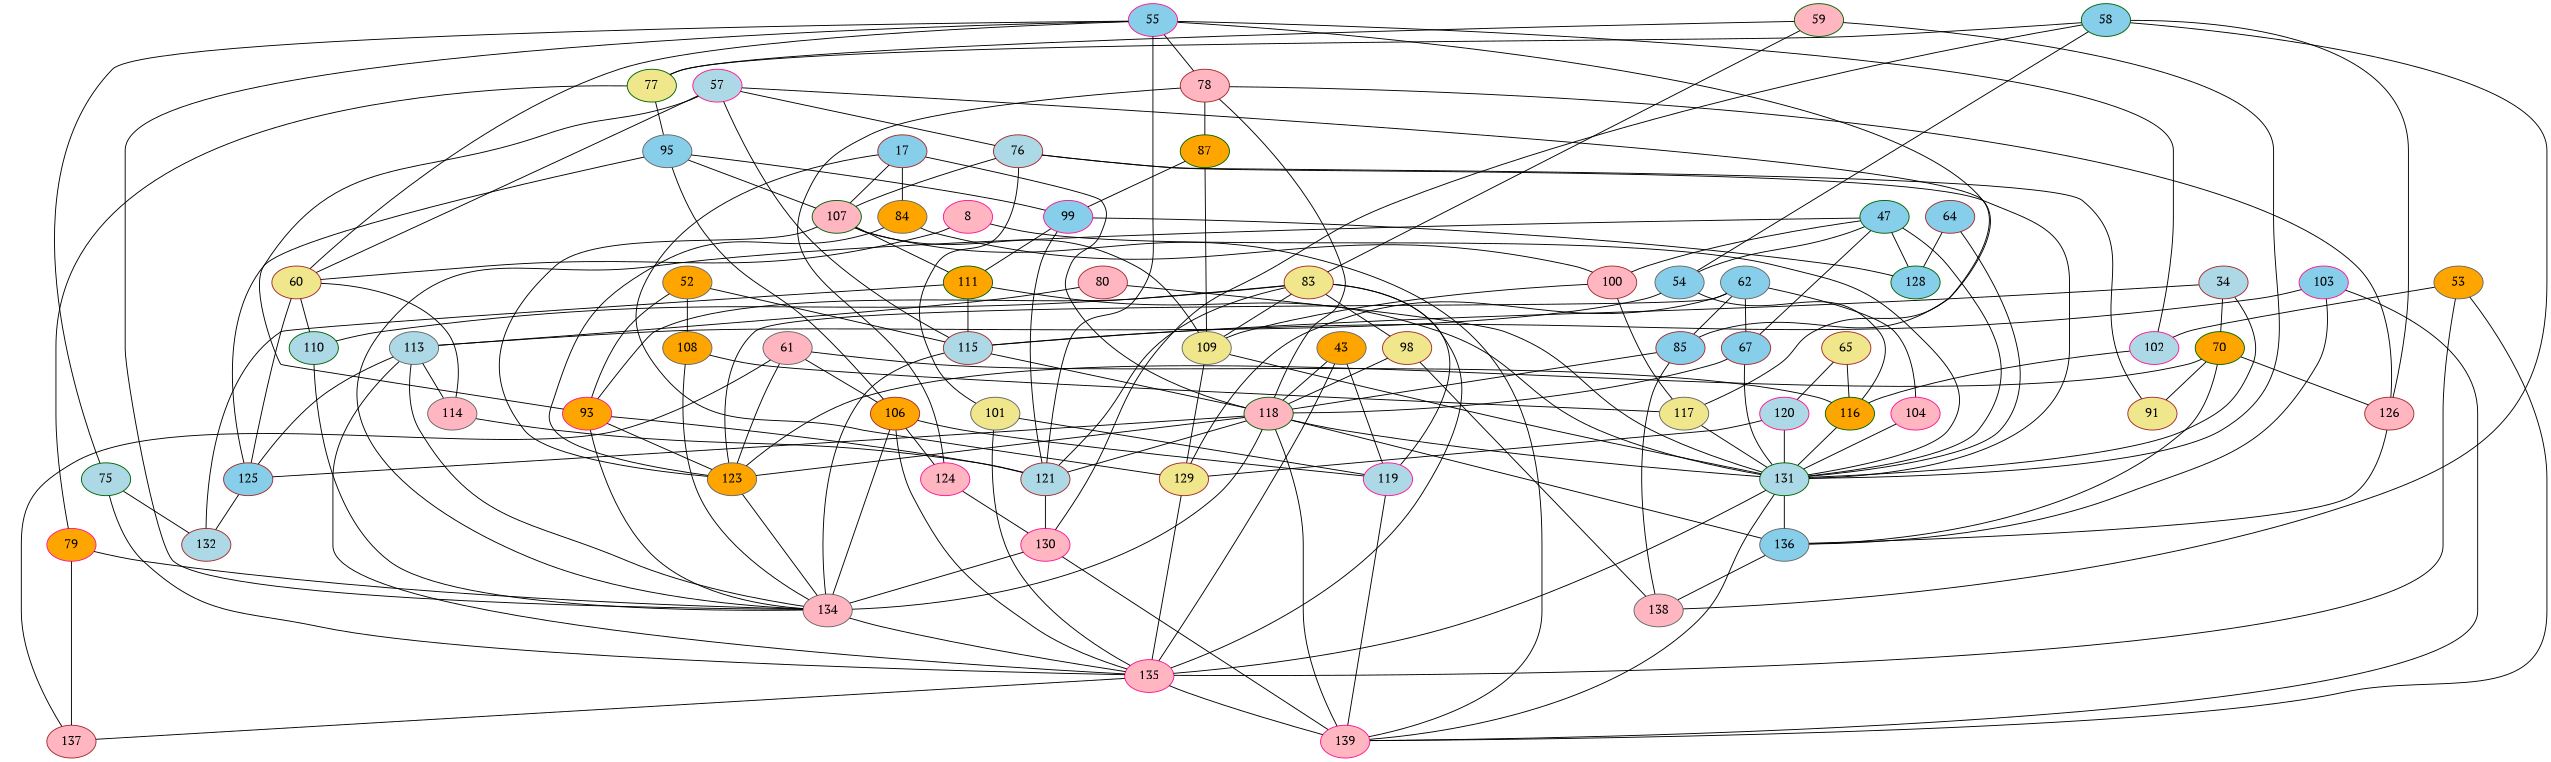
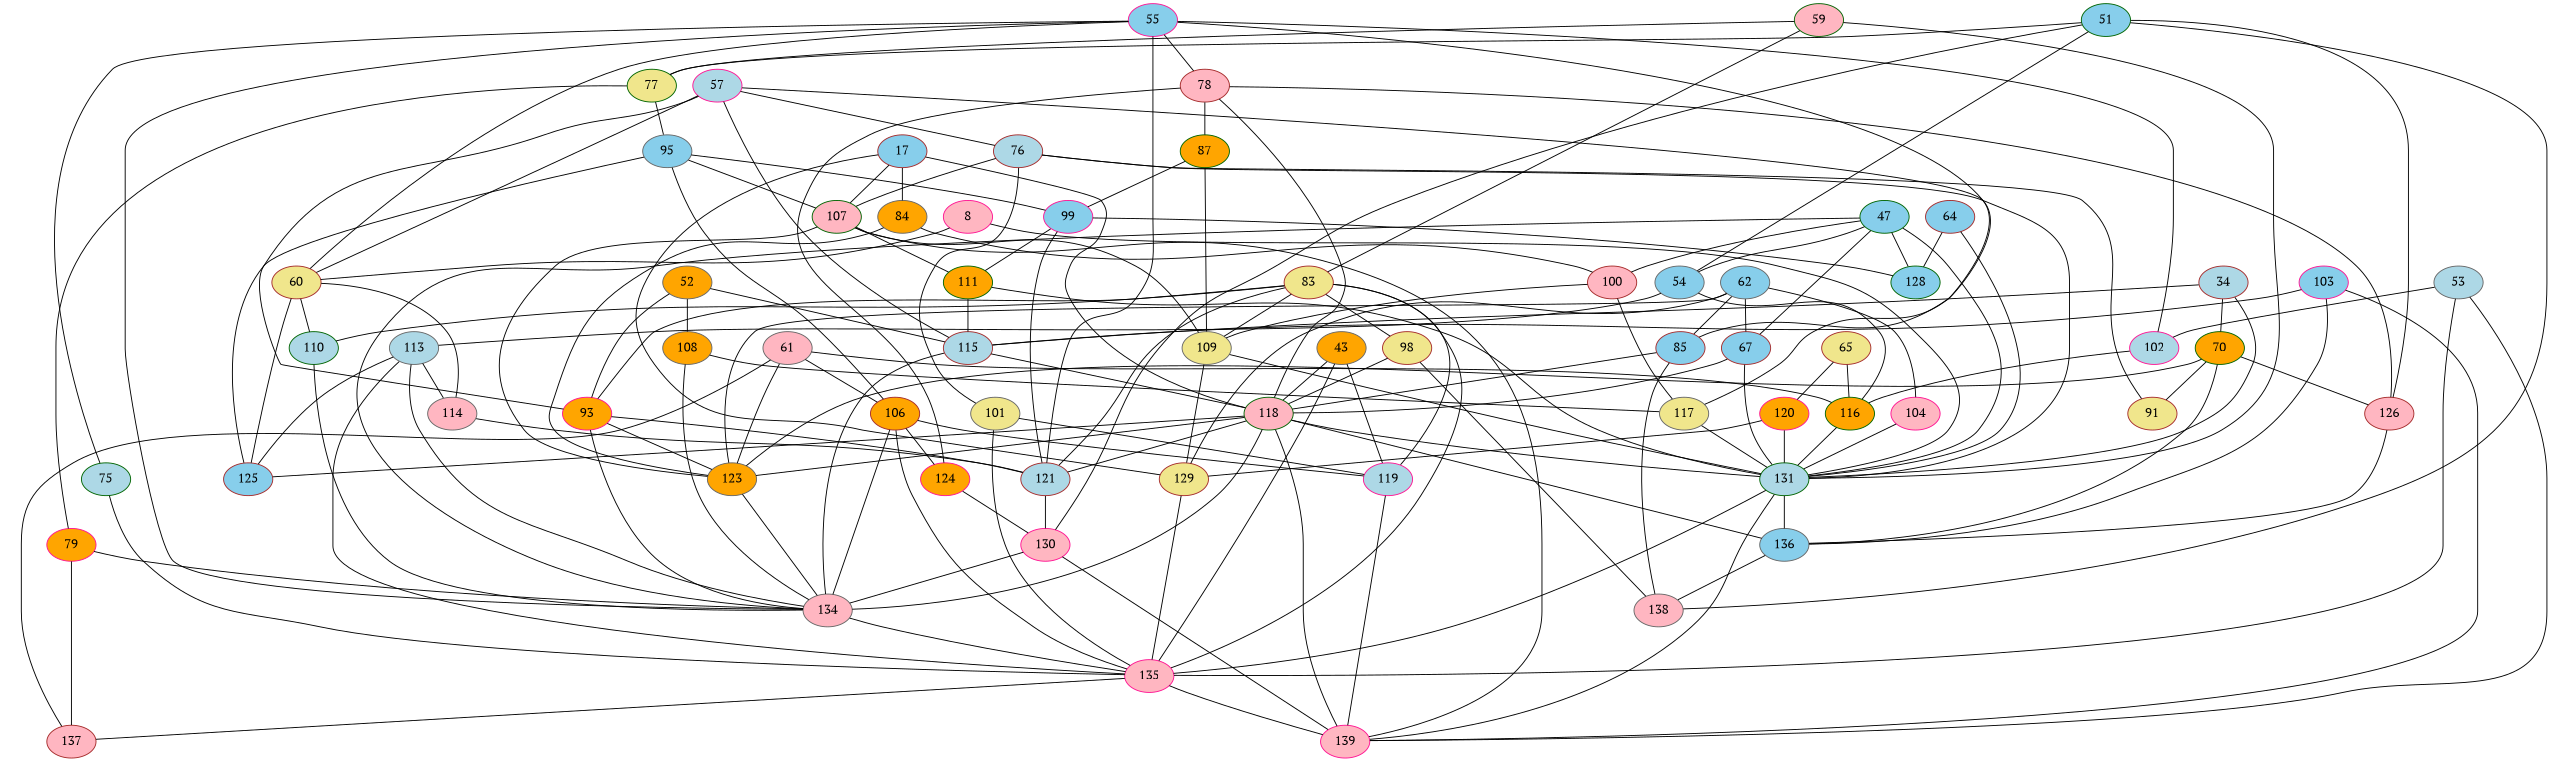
  graph {
    fontname="PT Serif"
    node [color=brown fillcolor=lightpink fontname="PT Serif" style=filled]
    edge [fontname="PT Serif"]
    8 [color=deeppink]
    60 [fillcolor=khaki]
    131 [color=darkgreen fillcolor=lightblue super="+48+96"]
    110 [color=darkgreen fillcolor=lightblue]
    114 [color=gray40]
    125 [fillcolor=skyblue super="+86"]
    135 [color=deeppink super="+97+133+90+68"]
    139 [color=deeppink super="+26+82+63"]
    136 [color=gray40 fillcolor=skyblue super="+39"]
    17 [fillcolor=skyblue super="+15"]
    84 [color=gray40 fillcolor=orange]
    107 [color=darkgreen super="+12"]
    118 [color=darkgreen super="+92+74+94+112"]
    129 [fillcolor=khaki super="+3"]
    100
    123 [color=gray40 fillcolor=orange super="+25+122"]
    109 [color=gray40 fillcolor=khaki super="+89"]
    111 [color=darkgreen fillcolor=orange super="+44"]
    134 [color=gray40 super="+127+105"]
    121 [fillcolor=lightblue super="+5+31+72"]
    70 [color=darkgreen fillcolor=orange super="+58"]
    126 [super="+40"]
    91 [fillcolor=khaki]
    34 [fillcolor=lightblue]
    115 [fillcolor=lightblue super="+4"]
    43 [color=gray40 fillcolor=orange]
    119 [color=deeppink fillcolor=lightblue super="+50"]
    137
    47 [color=darkgreen fillcolor=skyblue super="+1"]
    54 [color=gray40 fillcolor=skyblue]
    67 [fillcolor=skyblue]
    128 [color=darkgreen fillcolor=skyblue]
    113 [color=gray40 fillcolor=lightblue super="+29+81"]
    116 [color=darkgreen fillcolor=orange super="+19"]
    117 [color=gray40 fillcolor=khaki]
-   51 [color=darkgreen fillcolor=skyblue super="+27" label=58]
+   51 [color=darkgreen fillcolor=skyblue super="+27"]
    130 [color=deeppink super="+30"]
    138 [color=gray40]
    77 [color=darkgreen fillcolor=khaki]
    93 [color=deeppink fillcolor=orange super="+69"]
    52 [color=gray40 fillcolor=orange]
    108 [color=gray40 fillcolor=orange]
-   53 [color=gray40 fillcolor=orange]
+   53 [color=gray40 fillcolor=lightblue]
    102 [color=deeppink fillcolor=lightblue]
    55 [color=deeppink fillcolor=skyblue super="+33"]
    75 [color=darkgreen fillcolor=lightblue]
    78
    85 [fillcolor=skyblue]
-   132 [fillcolor=lightblue]
    87 [color=darkgreen fillcolor=orange]
-   124 [color=deeppink]
+   124 [color=deeppink fillcolor=orange]
    57 [color=deeppink fillcolor=lightblue super="+16"]
    76 [fillcolor=lightblue]
    101 [color=gray40 fillcolor=khaki]
    59 [color=darkgreen]
    83 [fillcolor=khaki super="+49"]
    79 [color=deeppink fillcolor=orange]
    95 [color=gray40 fillcolor=skyblue super="+20"]
    98 [fillcolor=khaki]
    106 [fillcolor=orange super="+71+35"]
    61 [color=gray40]
    62 [color=gray40 fillcolor=skyblue super="+13"]
    104 [color=deeppink]
    64 [fillcolor=skyblue]
    65 [fillcolor=khaki]
-   120 [color=deeppink fillcolor=lightblue]
+   120 [color=deeppink fillcolor=orange]
    99 [color=deeppink fillcolor=skyblue]
-   80
    103 [color=deeppink fillcolor=skyblue super="+41"]
    8 -- 60
    8 -- 131
    60 -- 110
    60 -- 114
    60 -- 125
    131 -- 135 [weight=3]
    131 -- 139
    131 -- 136 [weight=2]
    110 -- 134
    114 -- 121
-   125 -- 132
    135 -- 139
    135 -- 137
    136 -- 138
    17 -- 84 [weight=2]
    17 -- 107
    17 -- 118
    17 -- 129
    84 -- 100
    84 -- 123
    107 -- 139 [weight=2]
    107 -- 123
    107 -- 109
    107 -- 111
    118 -- 131
    118 -- 125 [weight=3]
    118 -- 139 [weight=4]
    118 -- 136
    118 -- 123
    118 -- 134 [weight=4]
    118 -- 121 [weight=2]
    129 -- 135
    100 -- 109
    100 -- 117
    123 -- 134 [weight=3]
    109 -- 131 [weight=2]
    109 -- 129
    111 -- 131
    111 -- 115
-   111 -- 132
    134 -- 135 [weight=2]
    121 -- 130
    70 -- 136
    70 -- 123
    70 -- 126 [weight=2]
    70 -- 91
    126 -- 136
    34 -- 131
    34 -- 70
    34 -- 115 [weight=2]
    115 -- 118
    115 -- 134
    43 -- 135
    43 -- 118
    43 -- 119
    119 -- 139
    47 -- 131
    47 -- 100
    47 -- 134
    47 -- 54
    47 -- 67
    47 -- 128
    54 -- 113
    54 -- 116
    67 -- 131
    67 -- 118
    113 -- 114
    113 -- 125
    113 -- 135 [weight=2]
    113 -- 134
    116 -- 131
    117 -- 131
    51 -- 126
    51 -- 54
    51 -- 130 [weight=2]
    51 -- 138
    51 -- 77
    130 -- 139
    130 -- 134 [weight=3]
    77 -- 79
    77 -- 95
    93 -- 123 [weight=2]
    93 -- 134
    93 -- 121 [weight=2]
    52 -- 115
    52 -- 93
    52 -- 108
    108 -- 134
    108 -- 117
    53 -- 135
    53 -- 139
    53 -- 102
    102 -- 116
    55 -- 60
    55 -- 134
    55 -- 121
    55 -- 102
    55 -- 75
    55 -- 78
    55 -- 85
    75 -- 135
-   75 -- 132
    78 -- 118
    78 -- 126
    78 -- 87
    78 -- 124
    85 -- 118
    85 -- 138
    87 -- 109
    87 -- 99
    124 -- 130
    57 -- 60 [weight=2]
    57 -- 115
    57 -- 117
    57 -- 93 [weight=2]
    57 -- 76
    76 -- 131
    76 -- 107
    76 -- 91
    76 -- 101
    101 -- 135
    101 -- 119
    59 -- 131 [weight=2]
    59 -- 77
    59 -- 83
    83 -- 110
    83 -- 135 [weight=4]
    83 -- 109
    83 -- 121
    83 -- 119
    83 -- 93 [weight=2]
    83 -- 98
    79 -- 134
    79 -- 137
    95 -- 125
    95 -- 107
    95 -- 106
    95 -- 99
    98 -- 118
    98 -- 138
    106 -- 135 [weight=2]
    106 -- 134 [weight=2]
    106 -- 119
    106 -- 124
    61 -- 123
    61 -- 137
    61 -- 116
    61 -- 106
    62 -- 129
    62 -- 123 [weight=2]
    62 -- 67
    62 -- 85
    62 -- 104
    104 -- 131 [weight=2]
    64 -- 131
    64 -- 128
    65 -- 116
    65 -- 120
    120 -- 131
    120 -- 129
    99 -- 111
    99 -- 121 [weight=2]
    99 -- 128
-   80 -- 131
-   80 -- 113
    103 -- 139
    103 -- 136
    103 -- 115
  }
